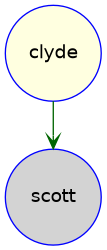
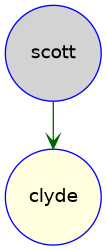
  digraph {
    fontname="DejaVu Sans"
    node [fixedsize=true shape=circle style=filled color=blue fontname="DejaVu Sans"]
    clyde [fillcolor=lightyellow height=1 width=1]
    scott [fillcolor=lightgrey height=1 width=1]
-   clyde -> scott [arrowhead=vee color=darkgreen penwidth=1 fontname="DejaVu Sans"]
+   scott -> clyde [arrowhead=vee color=darkgreen penwidth=1 fontname="DejaVu Sans"]
  }
